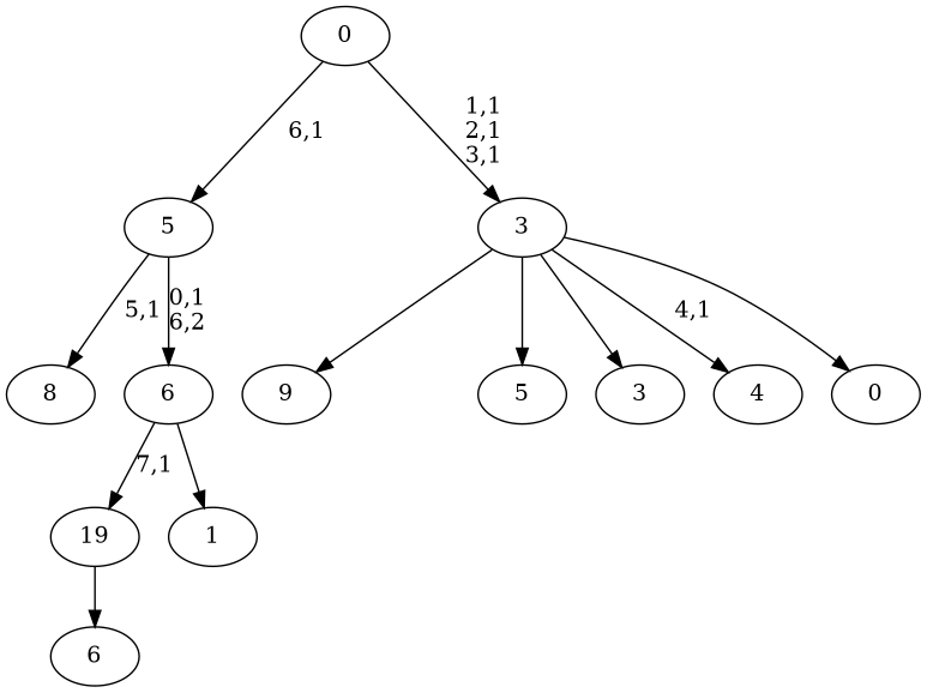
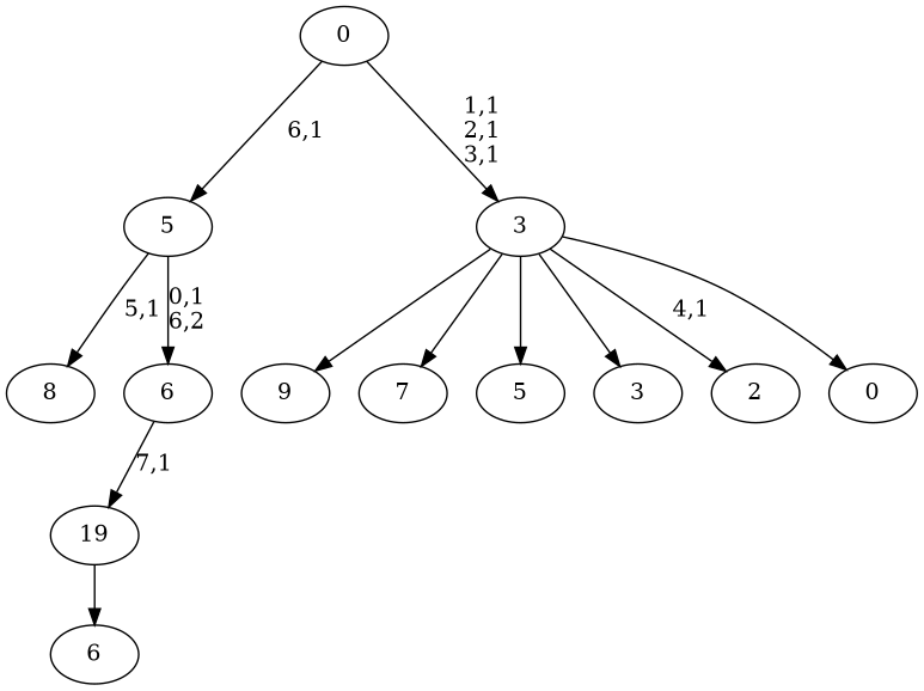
  digraph {
    n1 [label=9]
    n2 [label=8]
+   n3 [label=7]
    n4 [label=6]
    n5 [label=5]
    n6 [label=19]
    n7 [label=3]
-   n8 [label=4]
-   n9 [label=1]
+   n8 [label=2]
    6
    5
    n12 [label=0]
    3
    0
    n6 -> n4
    6 -> n6 [label="7,1"]
-   6 -> n9
    5 -> n2 [label="5,1"]
    5 -> 6 [label="0,1\n6,2"]
    3 -> n1
+   3 -> n3
    3 -> n5
    3 -> n7
    3 -> n8 [label="4,1"]
    3 -> n12
    0 -> 5 [label="6,1"]
    0 -> 3 [label="1,1\n2,1\n3,1"]
  }
